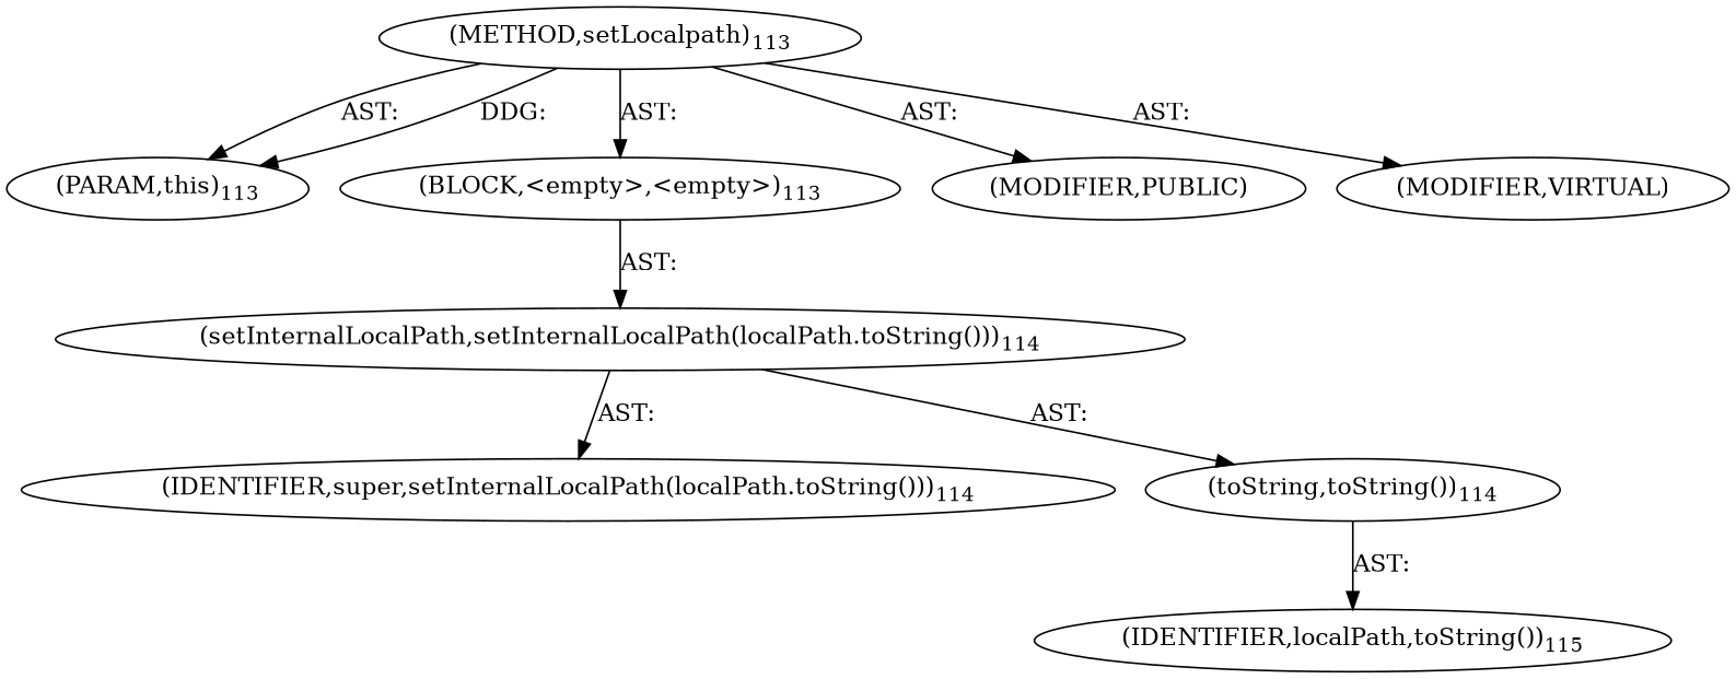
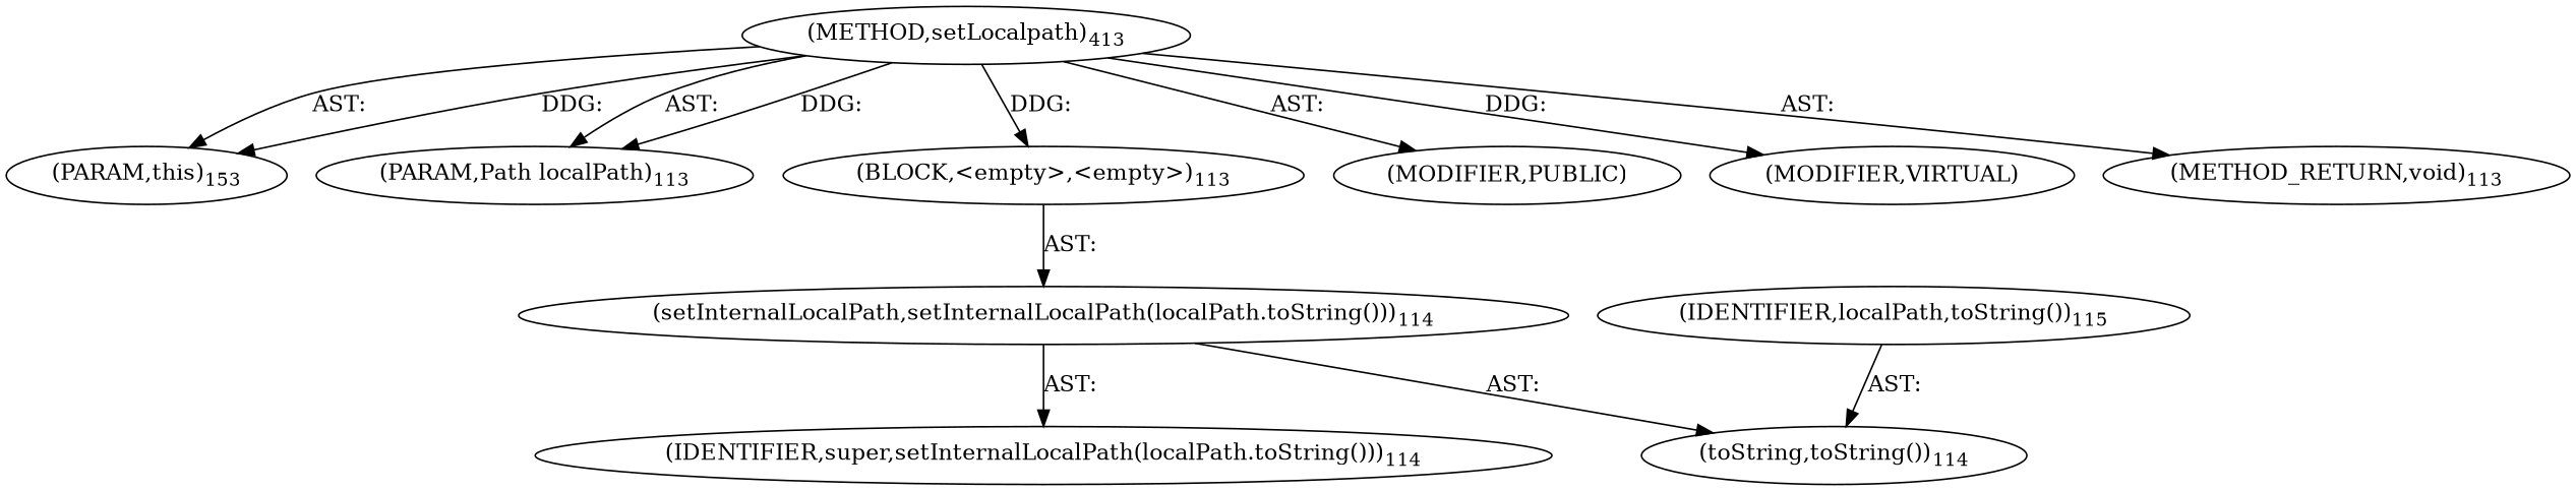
  digraph {
-   n1 [label=<(METHOD,setLocalpath)<SUB>113</SUB>>]
-   n2 [label=<(PARAM,this)<SUB>113</SUB>>]
+   n1 [label=<(METHOD,setLocalpath)<SUB>413</SUB>>]
+   n2 [label=<(PARAM,this)<SUB>153</SUB>>]
+   n3 [label=<(PARAM,Path localPath)<SUB>113</SUB>>]
    n4 [label=<(BLOCK,&lt;empty&gt;,&lt;empty&gt;)<SUB>113</SUB>>]
    n5 [label=<(MODIFIER,PUBLIC)>]
    n6 [label=<(MODIFIER,VIRTUAL)>]
+   n7 [label=<(METHOD_RETURN,void)<SUB>113</SUB>>]
    n8 [label=<(setInternalLocalPath,setInternalLocalPath(localPath.toString()))<SUB>114</SUB>>]
    n9 [label=<(IDENTIFIER,super,setInternalLocalPath(localPath.toString()))<SUB>114</SUB>>]
    n10 [label=<(toString,toString())<SUB>114</SUB>>]
    n11 [label=<(IDENTIFIER,localPath,toString())<SUB>115</SUB>>]
    n1 -> n2 [label="AST: "]
    n1 -> n2 [label="DDG: "]
-   n1 -> n4 [label="AST: "]
+   n1 -> n3 [label="AST: "]
+   n1 -> n3 [label="DDG: "]
+   n1 -> n4 [label="DDG: "]
    n1 -> n5 [label="AST: "]
-   n1 -> n6 [label="AST: "]
+   n1 -> n6 [label="DDG: "]
+   n1 -> n7 [label="AST: "]
    n4 -> n8 [label="AST: "]
    n8 -> n9 [label="AST: "]
    n8 -> n10 [label="AST: "]
-   n10 -> n11 [label="AST: "]
+   n11 -> n10 [label="AST: "]
  }
